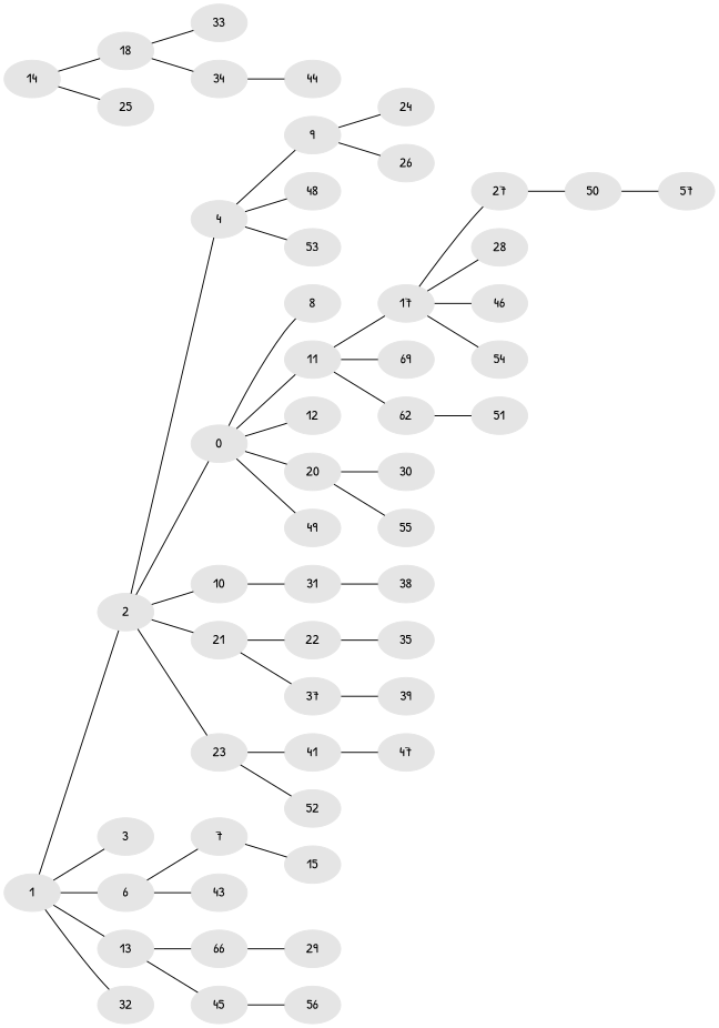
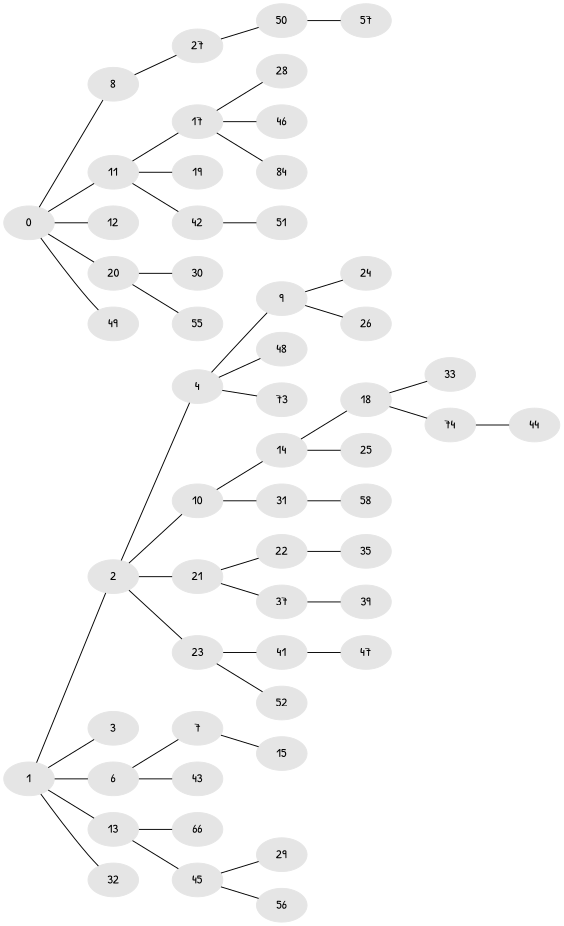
  graph {
    fontname="Patrick Hand"
    rankdir=LR
    node [color=gray90 fontname="Patrick Hand" style=filled]
    edge [fontname="Patrick Hand"]
    1
    2
    3
    6
    13
    32
    4
    n8 [label=0]
    10
    21
    23
    7
    43
    n14 [label=66]
    45
    9
    48
-   53
+   53 [label=73]
    8
    11
    12
    20
    49
    14
    31
    22
    37
    41
    52
    24
    26
    27
    17
-   19 [label=69]
-   42 [label=62]
+   19
+   42
    30
    55
    15
    50
    18
    25
-   38
+   38 [label=58]
    28
    46
-   54
+   54 [label=84]
    51
    29
    56
    33
-   34
+   34 [label=74]
    44
    35
    39
    47
    57
    1 -- 2
    1 -- 3
    1 -- 6
    1 -- 13
    1 -- 32
    2 -- 4
-   2 -- n8
    2 -- 10
    2 -- 21
    2 -- 23
    6 -- 7
    6 -- 43
    13 -- n14
    13 -- 45
    4 -- 9
    4 -- 48
    4 -- 53
    n8 -- 8
    n8 -- 11
    n8 -- 12
    n8 -- 20
    n8 -- 49
+   10 -- 14
    10 -- 31
    21 -- 22
    21 -- 37
    23 -- 41
    23 -- 52
    7 -- 15
-   n14 -- 29
+   45 -- 29
    45 -- 56
    9 -- 24
    9 -- 26
-   17 -- 27
+   8 -- 27
    11 -- 17
    11 -- 19
    11 -- 42
    20 -- 30
    20 -- 55
    14 -- 18
    14 -- 25
    31 -- 38
    22 -- 35
    37 -- 39
    41 -- 47
    27 -- 50
    17 -- 28
    17 -- 46
    17 -- 54
    42 -- 51
    50 -- 57
    18 -- 33
    18 -- 34
    34 -- 44
  }
